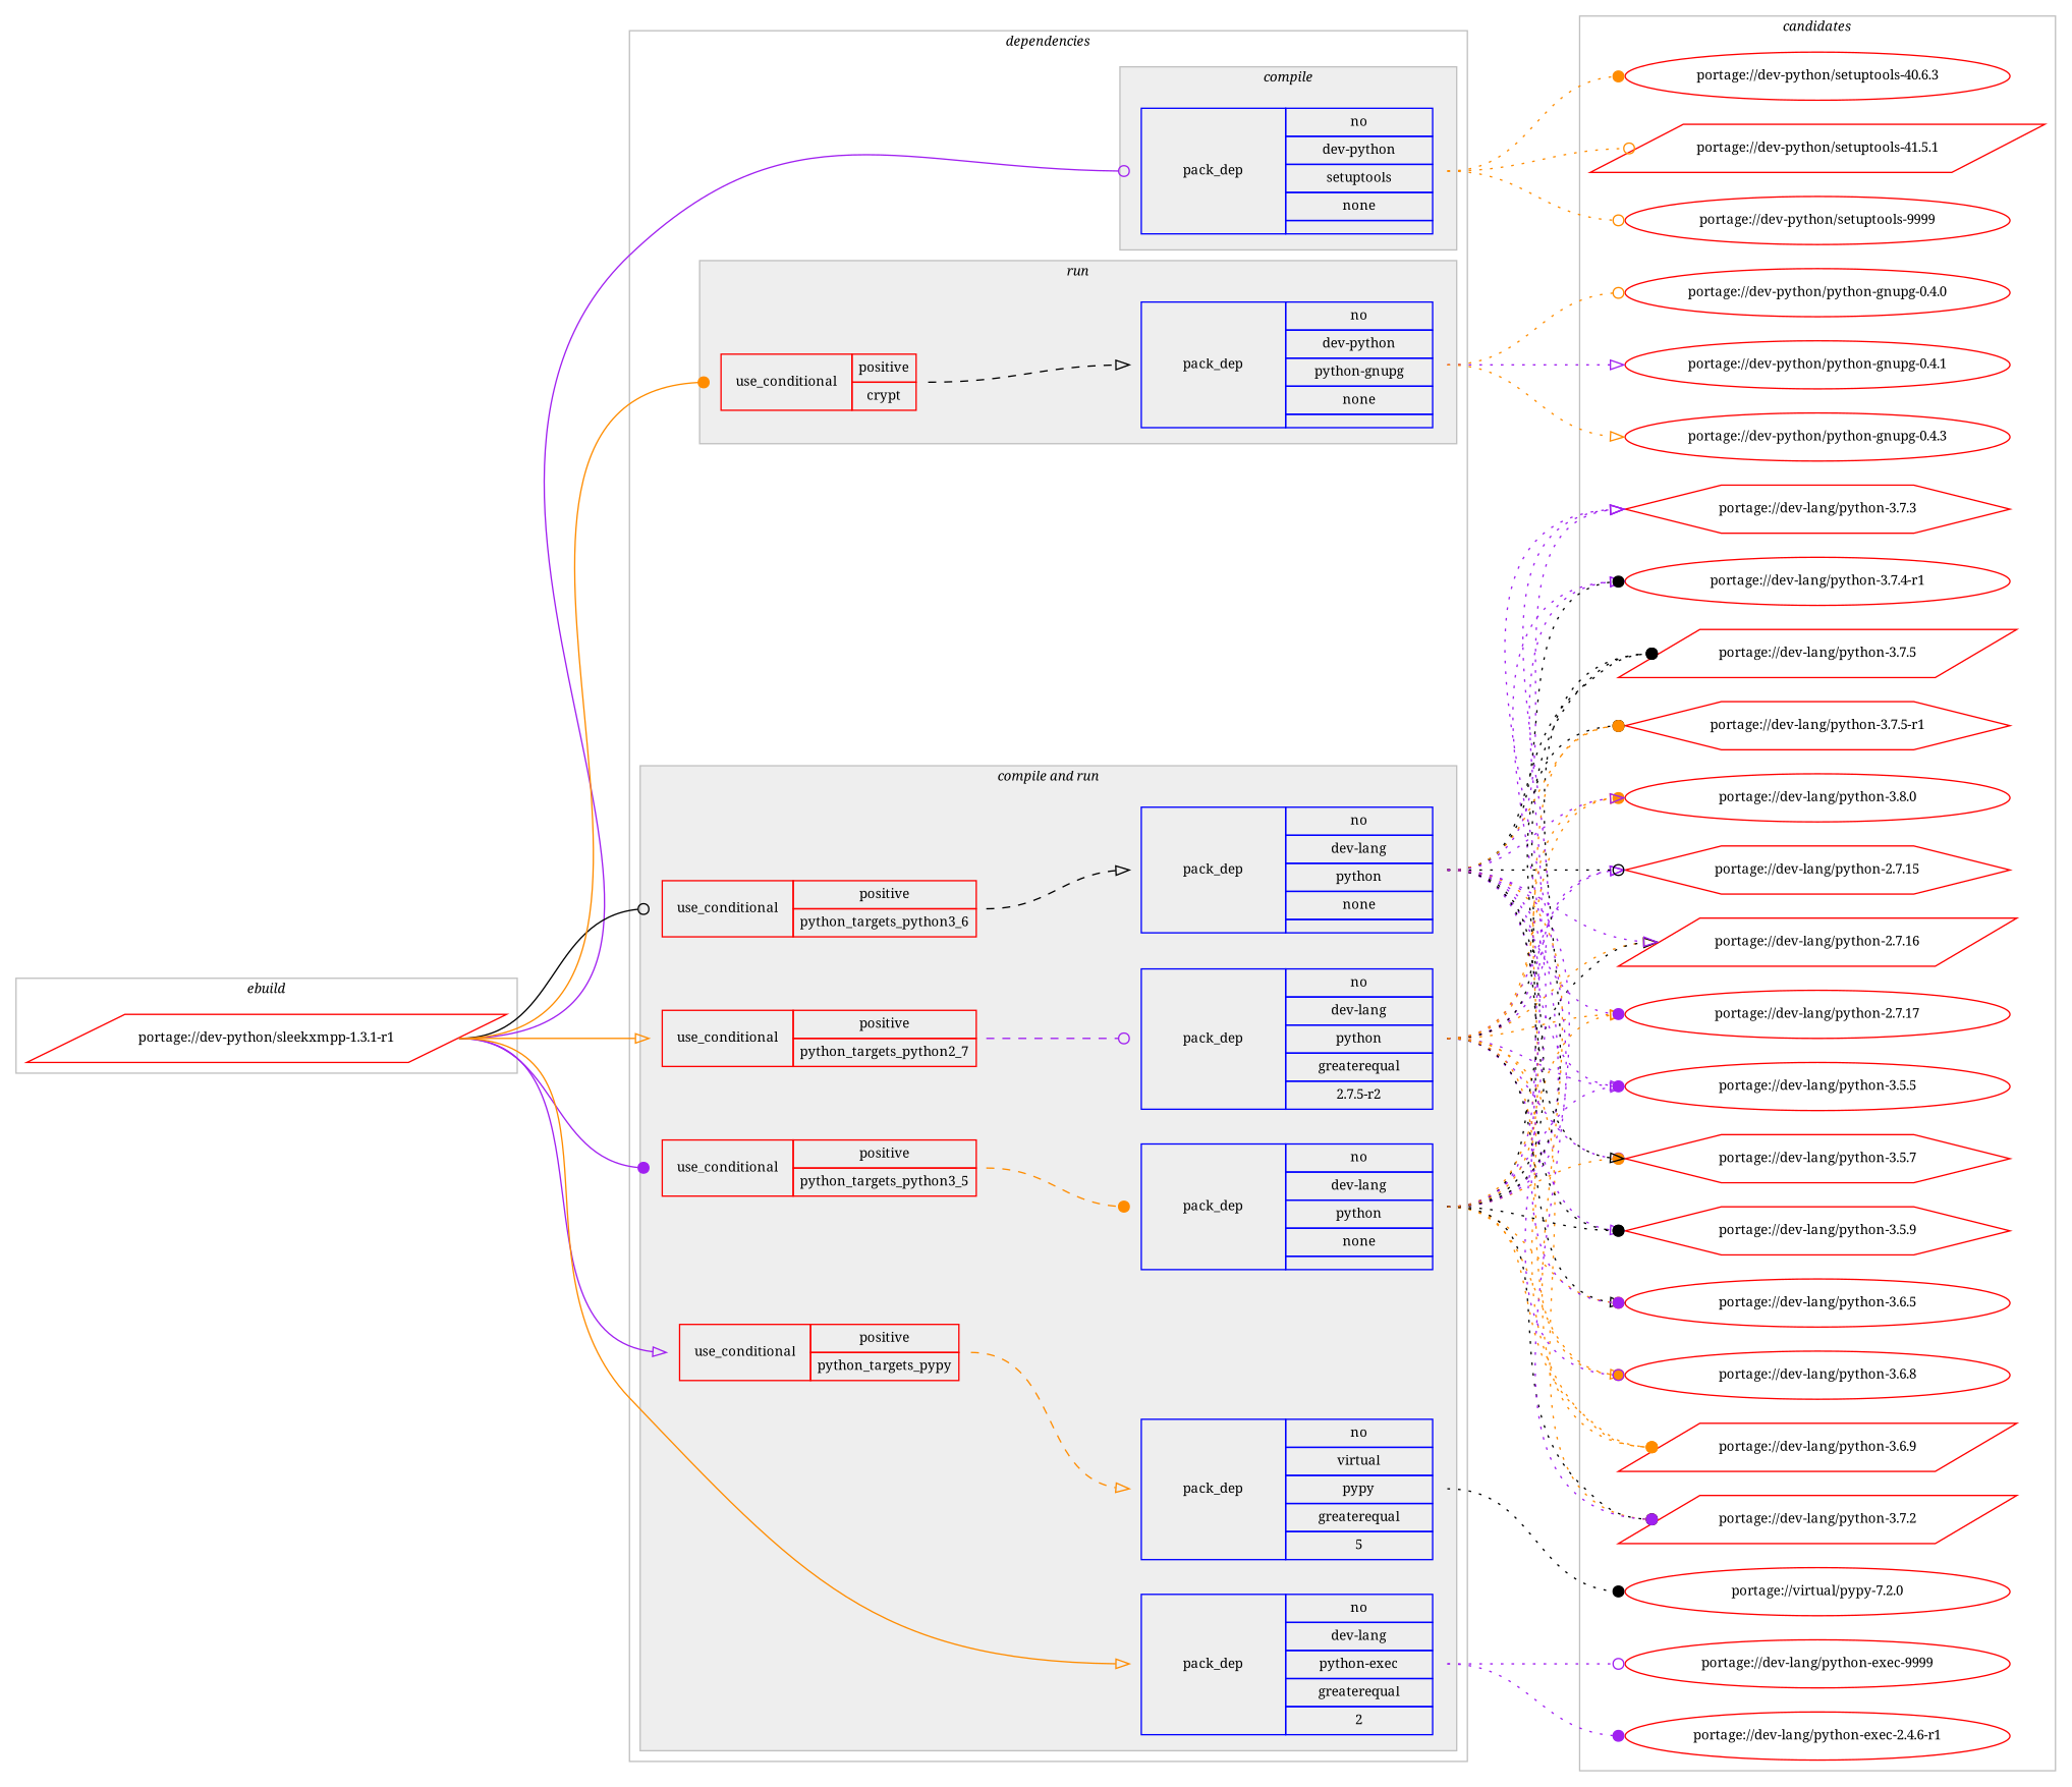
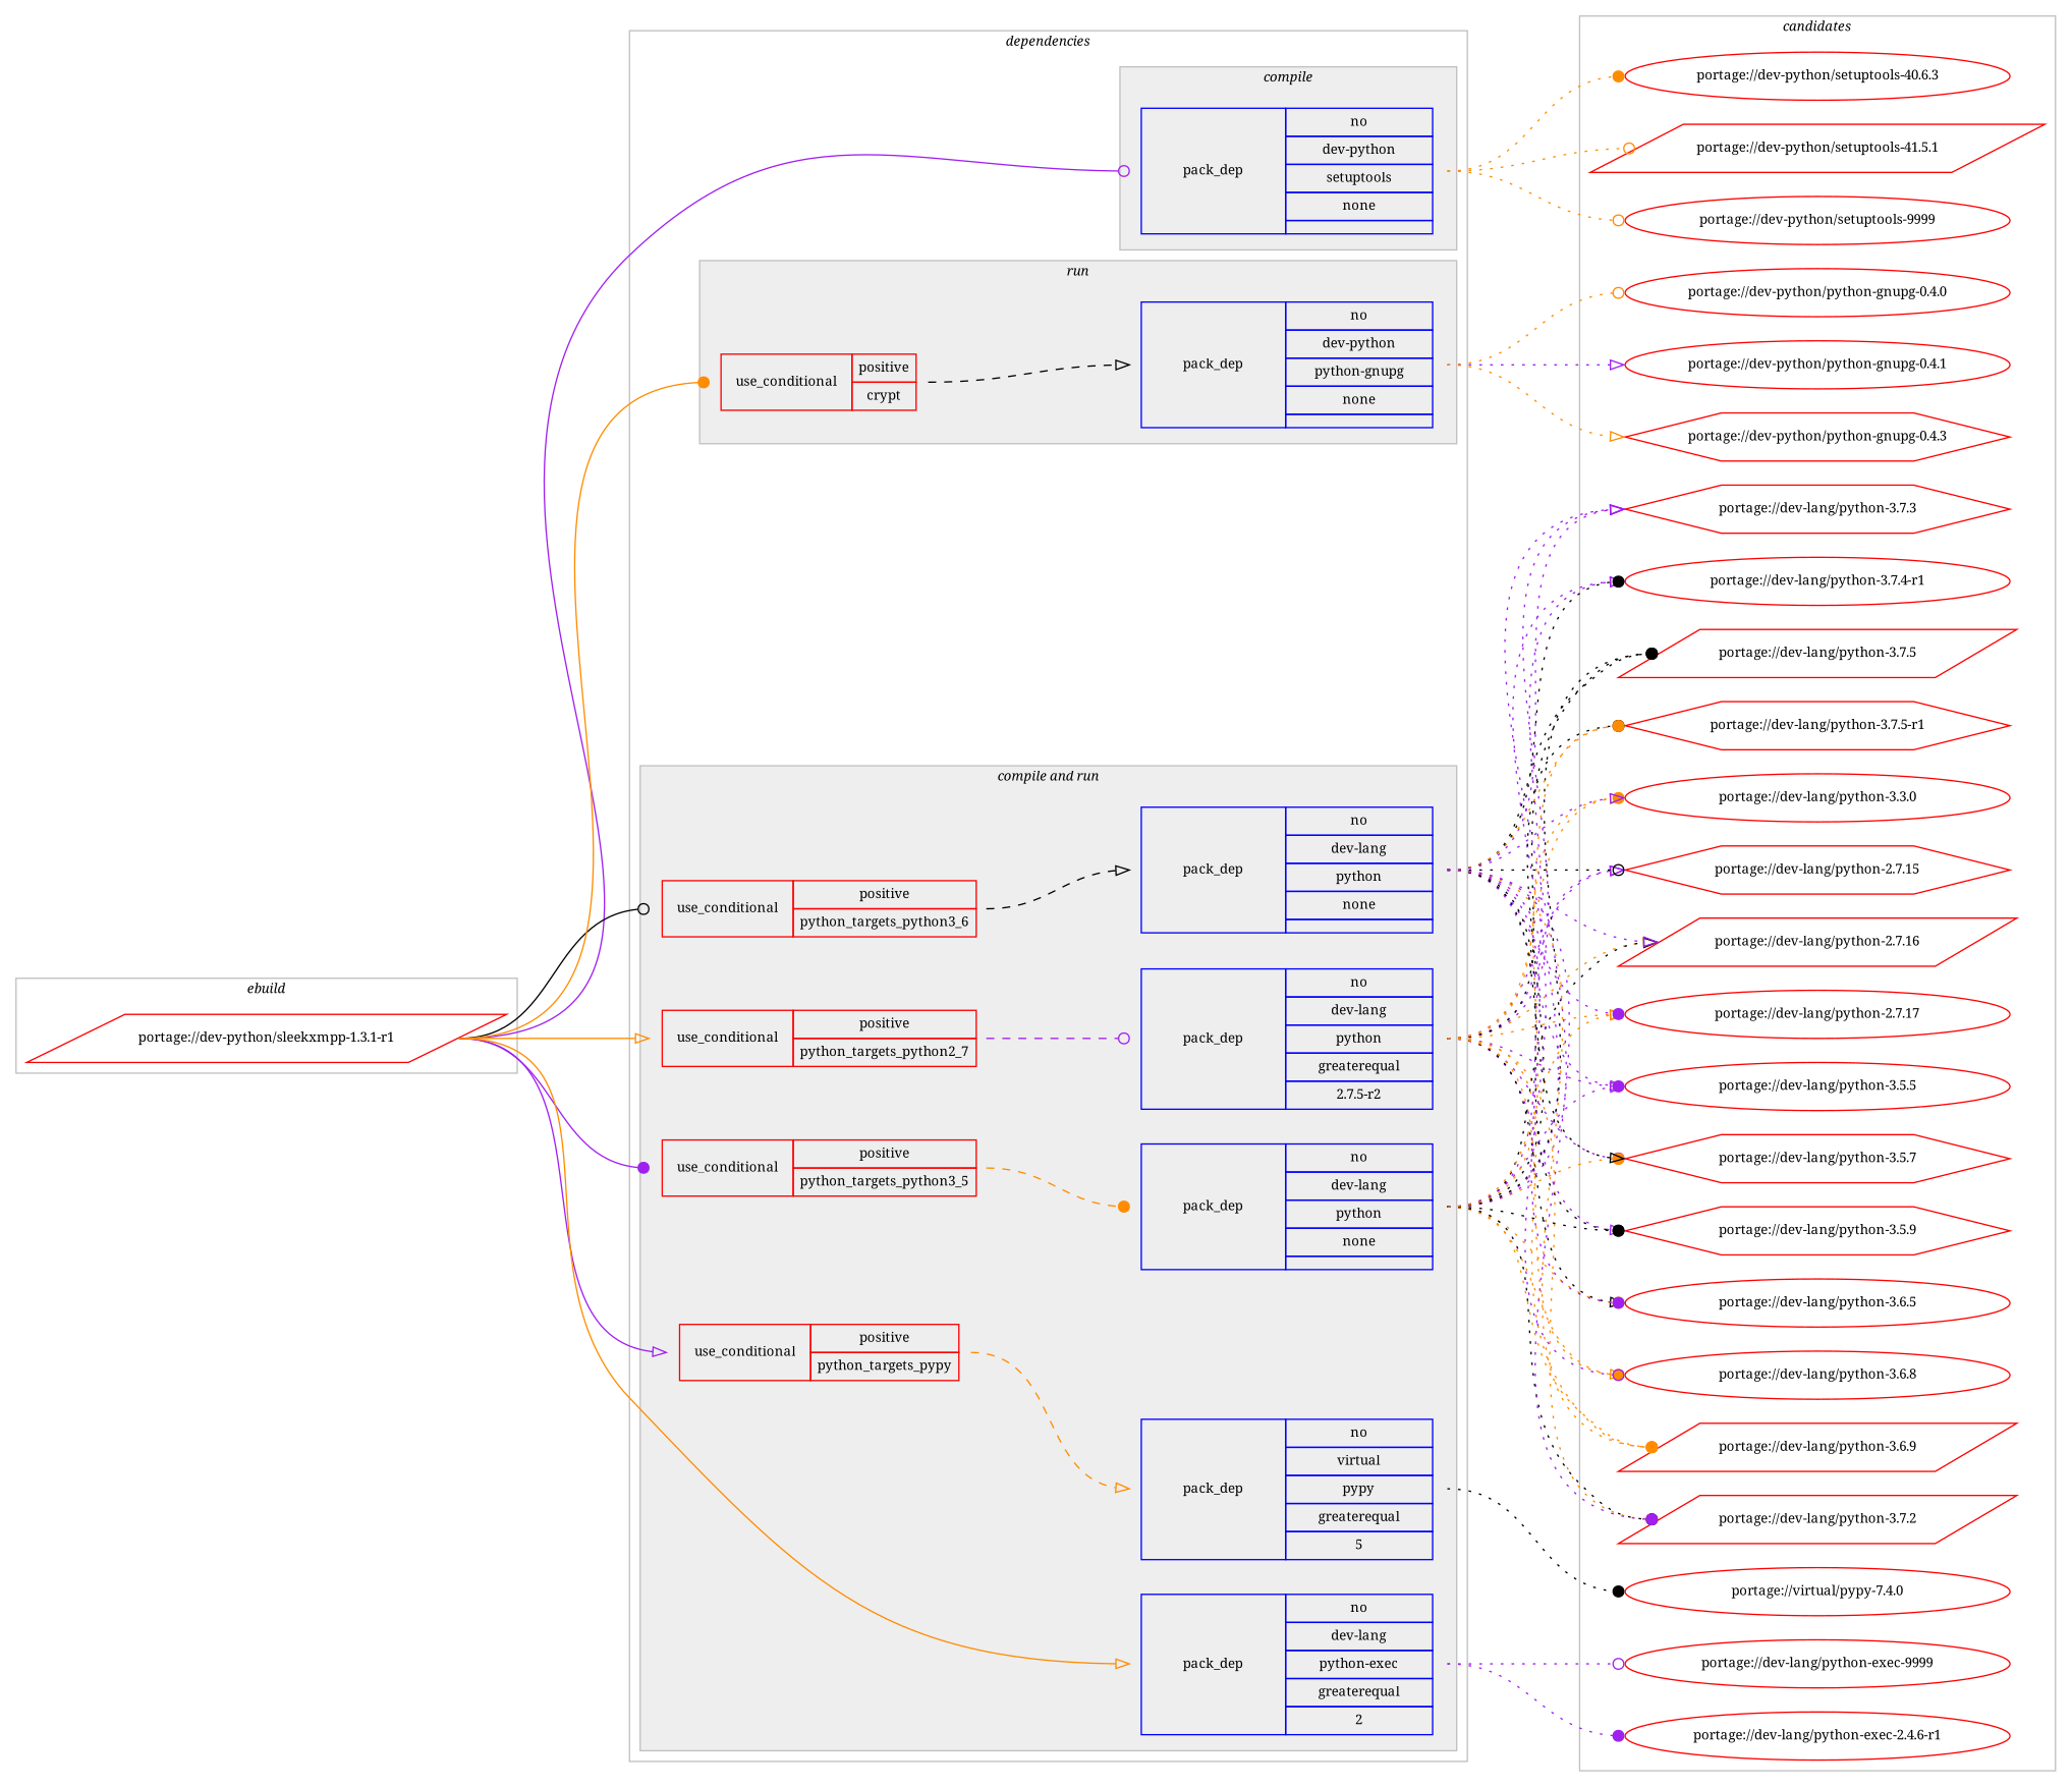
  digraph {
    compound=true
    concentrate=true
    fontname="Noto Serif"
    fontsize=10
    newrank=true
    rankdir=LR
    ranksep=1.5
    node [color=red fontname="Noto Serif" fontsize=10 shape=ellipse]
    edge [arrowhead=onormal color=purple fontname="Noto Serif" headport=w style=dotted tailport=e weight=100]
    n1 [label="portage://dev-python/sleekxmpp-1.3.1-r1" shape=parallelogram width=4]
    n2 [color=blue label=<<TABLE BORDER="0" CELLBORDER="1" CELLSPACING="0" CELLPADDING="4" WIDTH="220"><TR><TD ROWSPAN="6" CELLPADDING="30">pack_dep</TD></TR><TR><TD WIDTH="110">no</TD></TR><TR><TD>dev-python</TD></TR><TR><TD>setuptools</TD></TR><TR><TD>none</TD></TR><TR><TD></TD></TR></TABLE>> shape=none]
    n3 [color=blue label=<<TABLE BORDER="0" CELLBORDER="1" CELLSPACING="0" CELLPADDING="4" WIDTH="220"><TR><TD ROWSPAN="6" CELLPADDING="30">pack_dep</TD></TR><TR><TD WIDTH="110">no</TD></TR><TR><TD>virtual</TD></TR><TR><TD>pypy</TD></TR><TR><TD>greaterequal</TD></TR><TR><TD>5</TD></TR></TABLE>> shape=none]
    n4 [label=<<TABLE BORDER="0" CELLBORDER="1" CELLSPACING="0" CELLPADDING="4"><TR><TD ROWSPAN="3" CELLPADDING="10">use_conditional</TD></TR><TR><TD>positive</TD></TR><TR><TD>python_targets_pypy</TD></TR></TABLE>> shape=none]
    n5 [color=blue label=<<TABLE BORDER="0" CELLBORDER="1" CELLSPACING="0" CELLPADDING="4" WIDTH="220"><TR><TD ROWSPAN="6" CELLPADDING="30">pack_dep</TD></TR><TR><TD WIDTH="110">no</TD></TR><TR><TD>dev-lang</TD></TR><TR><TD>python</TD></TR><TR><TD>greaterequal</TD></TR><TR><TD>2.7.5-r2</TD></TR></TABLE>> shape=none]
    n6 [label=<<TABLE BORDER="0" CELLBORDER="1" CELLSPACING="0" CELLPADDING="4"><TR><TD ROWSPAN="3" CELLPADDING="10">use_conditional</TD></TR><TR><TD>positive</TD></TR><TR><TD>python_targets_python2_7</TD></TR></TABLE>> shape=none]
    n7 [color=blue label=<<TABLE BORDER="0" CELLBORDER="1" CELLSPACING="0" CELLPADDING="4" WIDTH="220"><TR><TD ROWSPAN="6" CELLPADDING="30">pack_dep</TD></TR><TR><TD WIDTH="110">no</TD></TR><TR><TD>dev-lang</TD></TR><TR><TD>python</TD></TR><TR><TD>none</TD></TR><TR><TD></TD></TR></TABLE>> shape=none]
    n8 [label=<<TABLE BORDER="0" CELLBORDER="1" CELLSPACING="0" CELLPADDING="4"><TR><TD ROWSPAN="3" CELLPADDING="10">use_conditional</TD></TR><TR><TD>positive</TD></TR><TR><TD>python_targets_python3_5</TD></TR></TABLE>> shape=none]
    n9 [color=blue label=<<TABLE BORDER="0" CELLBORDER="1" CELLSPACING="0" CELLPADDING="4" WIDTH="220"><TR><TD ROWSPAN="6" CELLPADDING="30">pack_dep</TD></TR><TR><TD WIDTH="110">no</TD></TR><TR><TD>dev-lang</TD></TR><TR><TD>python</TD></TR><TR><TD>none</TD></TR><TR><TD></TD></TR></TABLE>> shape=none]
    n10 [label=<<TABLE BORDER="0" CELLBORDER="1" CELLSPACING="0" CELLPADDING="4"><TR><TD ROWSPAN="3" CELLPADDING="10">use_conditional</TD></TR><TR><TD>positive</TD></TR><TR><TD>python_targets_python3_6</TD></TR></TABLE>> shape=none]
    n11 [color=blue label=<<TABLE BORDER="0" CELLBORDER="1" CELLSPACING="0" CELLPADDING="4" WIDTH="220"><TR><TD ROWSPAN="6" CELLPADDING="30">pack_dep</TD></TR><TR><TD WIDTH="110">no</TD></TR><TR><TD>dev-lang</TD></TR><TR><TD>python-exec</TD></TR><TR><TD>greaterequal</TD></TR><TR><TD>2</TD></TR></TABLE>> shape=none]
    n12 [color=blue label=<<TABLE BORDER="0" CELLBORDER="1" CELLSPACING="0" CELLPADDING="4" WIDTH="220"><TR><TD ROWSPAN="6" CELLPADDING="30">pack_dep</TD></TR><TR><TD WIDTH="110">no</TD></TR><TR><TD>dev-python</TD></TR><TR><TD>python-gnupg</TD></TR><TR><TD>none</TD></TR><TR><TD></TD></TR></TABLE>> shape=none]
    n13 [label=<<TABLE BORDER="0" CELLBORDER="1" CELLSPACING="0" CELLPADDING="4"><TR><TD ROWSPAN="3" CELLPADDING="10">use_conditional</TD></TR><TR><TD>positive</TD></TR><TR><TD>crypt</TD></TR></TABLE>> shape=none]
    n14 [label="portage://dev-python/setuptools-40.6.3" width=4]
    n15 [label="portage://dev-python/setuptools-41.5.1" shape=parallelogram width=4]
    n16 [label="portage://dev-python/setuptools-9999" width=4]
-   n17 [label="portage://virtual/pypy-7.2.0" width=4]
+   n17 [label="portage://virtual/pypy-7.4.0" width=4]
    n18 [label="portage://dev-lang/python-2.7.15" shape=hexagon width=4]
    n19 [label="portage://dev-lang/python-2.7.16" shape=parallelogram width=4]
    n20 [label="portage://dev-lang/python-2.7.17" width=4]
    n21 [label="portage://dev-lang/python-3.5.5" width=4]
    n22 [label="portage://dev-lang/python-3.5.7" shape=hexagon width=4]
    n23 [label="portage://dev-lang/python-3.5.9" shape=hexagon width=4]
    n24 [label="portage://dev-lang/python-3.6.5" width=4]
    n25 [label="portage://dev-lang/python-3.6.8" width=4]
    n26 [label="portage://dev-lang/python-3.6.9" shape=parallelogram width=4]
    n27 [label="portage://dev-lang/python-3.7.2" shape=parallelogram width=4]
    n28 [label="portage://dev-lang/python-3.7.3" shape=hexagon width=4]
    n29 [label="portage://dev-lang/python-3.7.4-r1" width=4]
    n30 [label="portage://dev-lang/python-3.7.5" shape=parallelogram width=4]
    n31 [label="portage://dev-lang/python-3.7.5-r1" shape=hexagon width=4]
-   n32 [label="portage://dev-lang/python-3.8.0" width=4]
+   n32 [label="portage://dev-lang/python-3.3.0" width=4]
    n33 [label="portage://dev-lang/python-exec-2.4.6-r1" width=4]
    n34 [label="portage://dev-lang/python-exec-9999" width=4]
    n35 [label="portage://dev-python/python-gnupg-0.4.0" width=4]
    n36 [label="portage://dev-python/python-gnupg-0.4.1" width=4]
-   n37 [label="portage://dev-python/python-gnupg-0.4.3" width=4]
+   n37 [label="portage://dev-python/python-gnupg-0.4.3" shape=hexagon width=4]
    subgraph cluster_1 {
      color=gray
      label=<<i>ebuild</i>>
      rank=same
      n1
    }
    subgraph cluster_2 {
      color=gray
      label=<<i>dependencies</i>>
      subgraph cluster_3 {
        color=gray
        fillcolor="#eeeeee"
        label=<<i>compile</i>>
        style=filled
        subgraph sub_4 {
          color=gray
          fillcolor="#eeeeee"
          label=<<i>compile</i>>
          style=filled
          n2
        }
      }
      subgraph cluster_5 {
        color=gray
        fillcolor="#eeeeee"
        label=<<i>compile and run</i>>
        style=filled
        subgraph sub_6 {
          color=gray
          fillcolor="#eeeeee"
          label=<<i>compile and run</i>>
          style=filled
          n4
          subgraph sub_7 {
            color=gray
            fillcolor="#eeeeee"
            label=<<i>compile and run</i>>
            style=filled
            n3
          }
        }
        subgraph sub_8 {
          color=gray
          fillcolor="#eeeeee"
          label=<<i>compile and run</i>>
          style=filled
          n6
          subgraph sub_9 {
            color=gray
            fillcolor="#eeeeee"
            label=<<i>compile and run</i>>
            style=filled
            n5
          }
        }
        subgraph sub_10 {
          color=gray
          fillcolor="#eeeeee"
          label=<<i>compile and run</i>>
          style=filled
          n8
          subgraph sub_11 {
            color=gray
            fillcolor="#eeeeee"
            label=<<i>compile and run</i>>
            style=filled
            n7
          }
        }
        subgraph sub_12 {
          color=gray
          fillcolor="#eeeeee"
          label=<<i>compile and run</i>>
          style=filled
          n10
          subgraph sub_13 {
            color=gray
            fillcolor="#eeeeee"
            label=<<i>compile and run</i>>
            style=filled
            n9
          }
        }
        subgraph sub_14 {
          color=gray
          fillcolor="#eeeeee"
          label=<<i>compile and run</i>>
          style=filled
          n11
        }
      }
      subgraph cluster_15 {
        color=gray
        fillcolor="#eeeeee"
        label=<<i>run</i>>
        style=filled
        subgraph sub_16 {
          color=gray
          fillcolor="#eeeeee"
          label=<<i>run</i>>
          style=filled
          n13
          subgraph sub_17 {
            color=gray
            fillcolor="#eeeeee"
            label=<<i>run</i>>
            style=filled
            n12
          }
        }
      }
    }
    subgraph cluster_18 {
      color=gray
      label=<<i>candidates</i>>
      rank=same
      subgraph sub_19 {
        color=black
        label=<<i>candidates</i>>
        nodesep=1
        rank=same
        n14
        n15
        n16
      }
      subgraph sub_20 {
        color=black
        label=<<i>candidates</i>>
        nodesep=1
        rank=same
        n17
      }
      subgraph sub_21 {
        color=black
        label=<<i>candidates</i>>
        nodesep=1
        rank=same
        n18
        n19
        n20
        n21
        n22
        n23
        n24
        n25
        n26
        n27
        n28
        n29
        n30
        n31
        n32
      }
      subgraph sub_22 {
        color=black
        label=<<i>candidates</i>>
        nodesep=1
        rank=same
        n18
        n19
        n20
        n21
        n22
        n23
        n24
        n25
        n26
        n27
        n28
        n29
        n30
        n31
        n32
      }
      subgraph sub_23 {
        color=black
        label=<<i>candidates</i>>
        nodesep=1
        rank=same
        n18
        n19
        n20
        n21
        n22
        n23
        n24
        n25
        n26
        n27
        n28
        n29
        n30
        n31
        n32
      }
      subgraph sub_24 {
        color=black
        label=<<i>candidates</i>>
        nodesep=1
        rank=same
        n33
        n34
      }
      subgraph sub_25 {
        color=black
        label=<<i>candidates</i>>
        nodesep=1
        rank=same
        n35
        n36
        n37
      }
    }
    n1 -> n2 [arrowhead=odot style=solid weight=20]
    n1 -> n4 [style=solid weight=20]
    n1 -> n6 [color=darkorange style=solid weight=20]
    n1 -> n8 [arrowhead=dot style=solid weight=20]
    n1 -> n10 [arrowhead=odot color=black style=solid weight=20]
    n1 -> n11 [color=darkorange style=solid weight=20]
    n1 -> n13 [arrowhead=dot color=darkorange style=solid weight=20]
    n2 -> n14 [arrowhead=dot color=darkorange]
    n2 -> n15 [arrowhead=odot color=darkorange]
    n2 -> n16 [arrowhead=odot color=darkorange]
    n3 -> n17 [arrowhead=dot color=black]
    n4 -> n3 [color=darkorange style=dashed weight=20]
    n5 -> n18
    n5 -> n19 [color=darkorange]
    n5 -> n20 [color=darkorange]
    n5 -> n21 [arrowhead=dot]
    n5 -> n22 [arrowhead=dot]
    n5 -> n23
    n5 -> n24 [color=black]
    n5 -> n25 [arrowhead=dot color=darkorange]
    n5 -> n26 [arrowhead=dot color=darkorange]
    n5 -> n27 [arrowhead=odot color=darkorange]
    n5 -> n28
    n5 -> n29
    n5 -> n30 [arrowhead=dot color=black]
    n5 -> n31 [arrowhead=dot color=darkorange]
    n5 -> n32 [color=darkorange]
    n6 -> n5 [arrowhead=odot style=dashed weight=20]
    n7 -> n18
    n7 -> n19 [color=black]
    n7 -> n20 [color=darkorange]
    n7 -> n21
    n7 -> n22 [arrowhead=dot color=darkorange]
    n7 -> n23 [arrowhead=odot color=black]
    n7 -> n24 [arrowhead=odot color=darkorange]
    n7 -> n25 [color=darkorange]
    n7 -> n26 [arrowhead=odot color=darkorange]
    n7 -> n27 [arrowhead=dot color=black]
    n7 -> n28
    n7 -> n29
    n7 -> n30 [arrowhead=dot color=black]
    n7 -> n31 [arrowhead=odot color=black]
    n7 -> n32 [arrowhead=dot color=darkorange]
    n8 -> n7 [arrowhead=dot color=darkorange style=dashed weight=20]
    n9 -> n18 [arrowhead=odot color=black]
    n9 -> n19
    n9 -> n20 [arrowhead=dot]
    n9 -> n21
    n9 -> n22 [color=black]
    n9 -> n23 [arrowhead=dot color=black]
    n9 -> n24 [arrowhead=dot]
    n9 -> n25 [arrowhead=odot]
    n9 -> n26 [arrowhead=odot color=darkorange]
    n9 -> n27 [arrowhead=dot]
    n9 -> n28
    n9 -> n29 [arrowhead=dot color=black]
    n9 -> n30 [arrowhead=odot color=black]
    n9 -> n31 [arrowhead=dot color=darkorange]
    n9 -> n32
    n10 -> n9 [color=black style=dashed weight=20]
    n11 -> n33 [arrowhead=dot]
    n11 -> n34 [arrowhead=odot]
    n12 -> n35 [arrowhead=odot color=darkorange]
    n12 -> n36
    n12 -> n37 [color=darkorange]
    n13 -> n12 [color=black style=dashed weight=20]
  }
